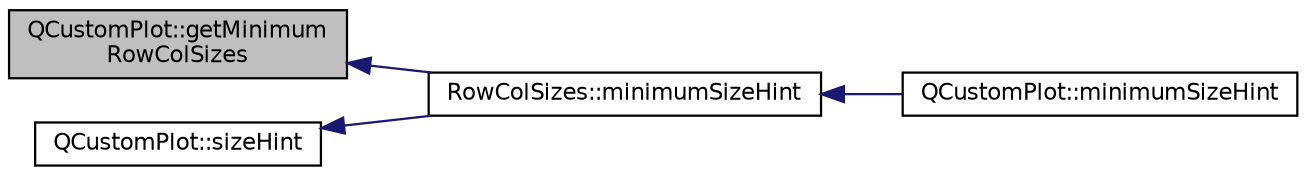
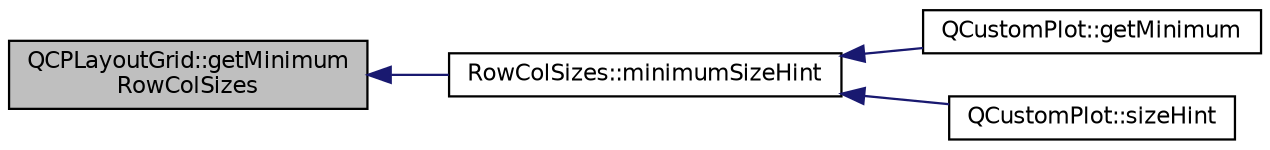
  digraph {
    rankdir=LR
    node [color=black fillcolor=white fontname=Helvetica fontsize=10 shape=record style=filled]
    edge [color=midnightblue dir=back fontname=Helvetica fontsize=10 labelfontname=Helvetica labelfontsize=10 style=solid]
-   n1 [fillcolor=grey75 fontcolor=black height=0.2 label="QCustomPlot::getMinimum\lRowColSizes" width=0.4]
+   n1 [fillcolor=grey75 fontcolor=black height=0.2 label="QCPLayoutGrid::getMinimum\lRowColSizes" width=0.4]
    n2 [height=0.2 label="RowColSizes::minimumSizeHint" width=0.4]
-   n3 [height=0.2 label="QCustomPlot::minimumSizeHint" width=0.4]
+   n3 [height=0.2 label="QCustomPlot::getMinimum" width=0.4]
    n4 [height=0.2 label="QCustomPlot::sizeHint" width=0.4]
    n1 -> n2
    n2 -> n3
-   n4 -> n2
+   n2 -> n4
  }
